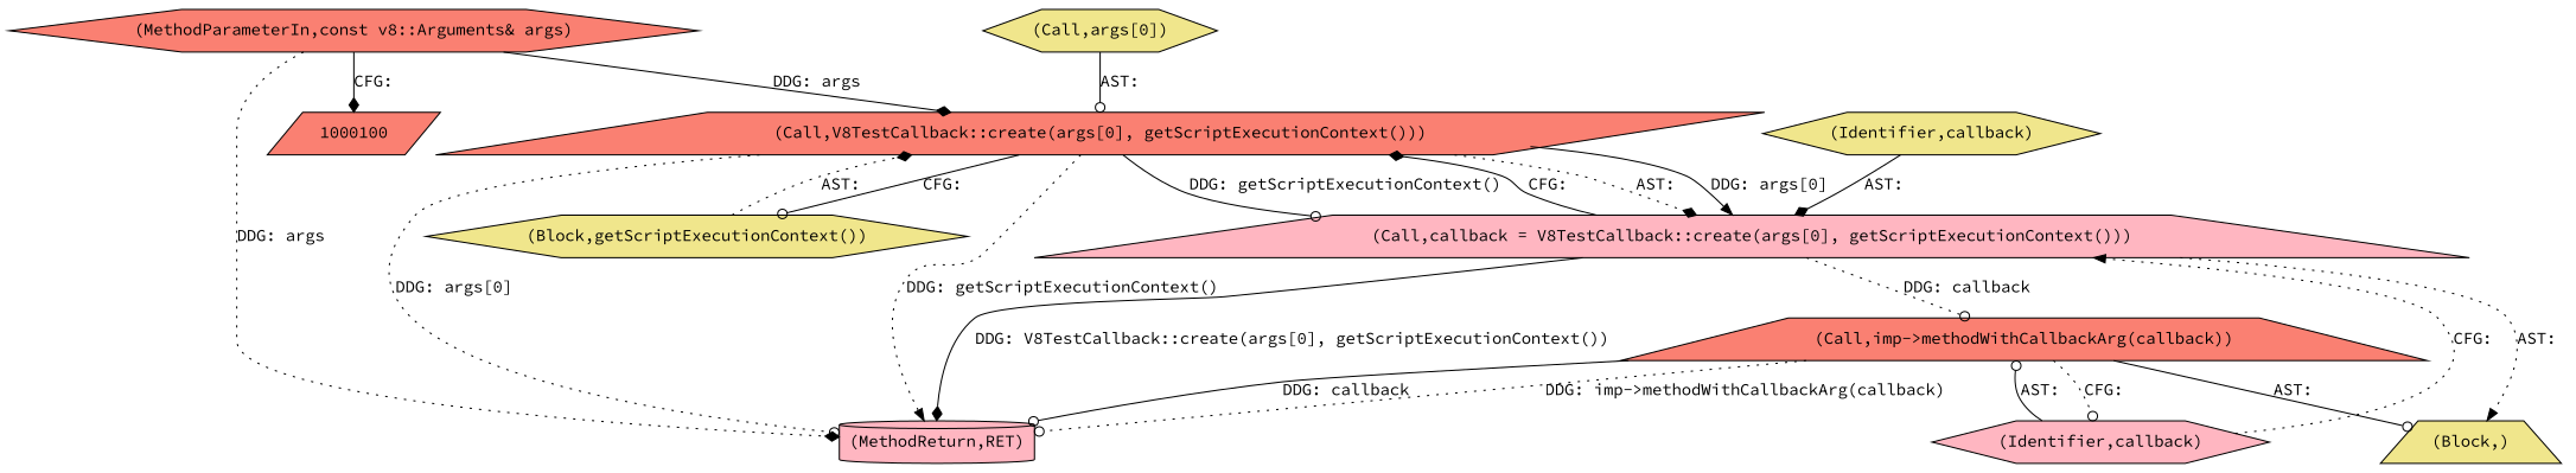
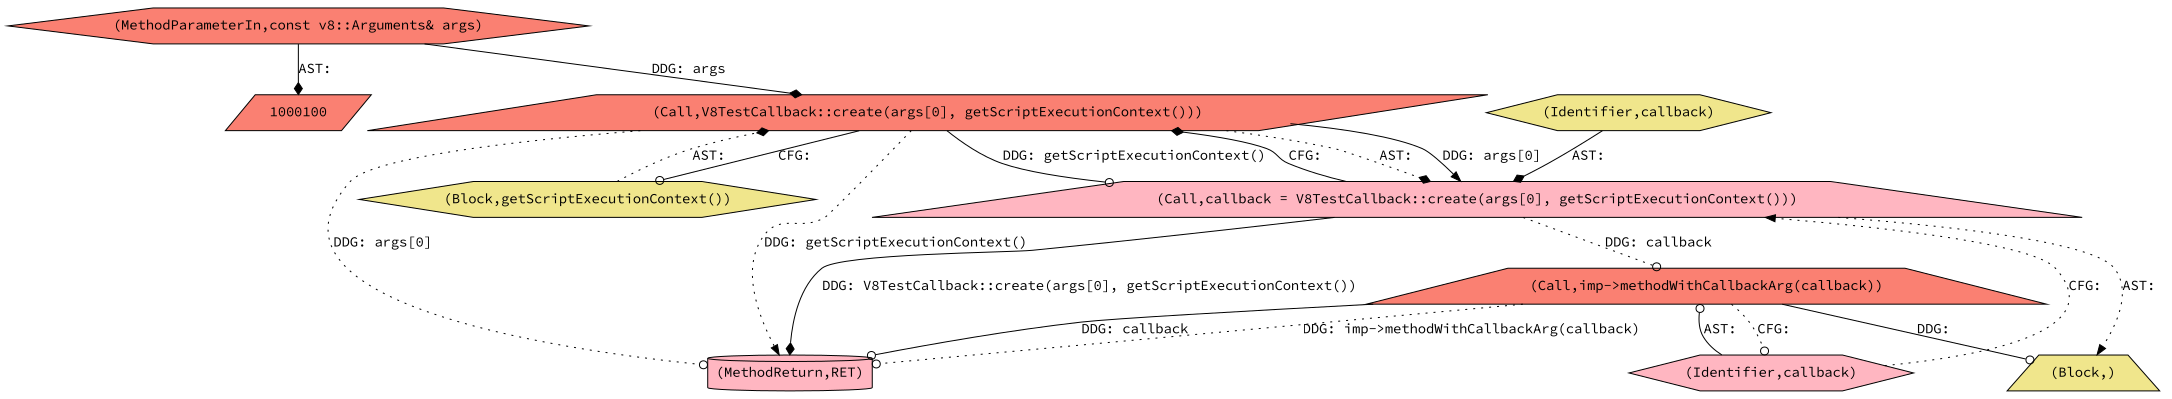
  digraph {
    fontname="Source Code Pro"
    node [fillcolor=salmon fontname="Source Code Pro" shape=hexagon style=filled]
    edge [arrowhead=odot fontname="Source Code Pro" style=solid]
    n1 [label="(Call,V8TestCallback::create(args[0], getScriptExecutionContext()))" shape=parallelogram]
    n2 [fillcolor=lightpink label="(Call,callback = V8TestCallback::create(args[0], getScriptExecutionContext()))" shape=trapezium]
    n3 [fillcolor=khaki label="(Block,getScriptExecutionContext())"]
    n4 [fillcolor=lightpink label="(MethodReturn,RET)" shape=cylinder]
    n5 [label="(Call,imp->methodWithCallbackArg(callback))" shape=trapezium]
    n6 [fillcolor=khaki label="(Block,)" shape=trapezium]
    n7 [label="(MethodParameterIn,const v8::Arguments& args)"]
    1000100 [shape=parallelogram]
    n9 [fillcolor=lightpink label="(Identifier,callback)"]
-   n10 [fillcolor=khaki label="(Call,args[0])"]
    n11 [fillcolor=khaki label="(Identifier,callback)"]
    n1 -> n2 [arrowhead=diamond label="AST: " style=dotted]
    n1 -> n2 [arrowhead=normal label="DDG: args[0]"]
    n1 -> n2 [label="DDG: getScriptExecutionContext()"]
    n1 -> n3 [label="CFG: "]
    n1 -> n4 [label="DDG: args[0]" style=dotted]
    n1 -> n4 [arrowhead=normal label="DDG: getScriptExecutionContext()" style=dotted]
    n2 -> n1 [arrowhead=diamond label="CFG: "]
    n2 -> n4 [arrowhead=diamond label="DDG: V8TestCallback::create(args[0], getScriptExecutionContext())"]
    n2 -> n5 [label="DDG: callback" style=dotted]
    n2 -> n6 [arrowhead=normal label="AST: " style=dotted]
    n3 -> n1 [arrowhead=diamond label="AST: " style=dotted]
    n5 -> n4 [label="DDG: imp->methodWithCallbackArg(callback)" style=dotted]
    n5 -> n4 [label="DDG: callback"]
-   n5 -> n6 [label="AST: "]
+   n5 -> n6 [label="DDG: "]
    n5 -> n9 [label="CFG: " style=dotted]
    n7 -> n1 [arrowhead=diamond label="DDG: args"]
-   n7 -> n4 [arrowhead=diamond label="DDG: args" style=dotted]
-   n7 -> 1000100 [arrowhead=diamond label="CFG: "]
+   n7 -> 1000100 [arrowhead=diamond label="AST: "]
    n9 -> n2 [arrowhead=normal label="CFG: " style=dotted]
    n9 -> n5 [label="AST: "]
-   n10 -> n1 [label="AST: "]
    n11 -> n2 [arrowhead=diamond label="AST: "]
  }
